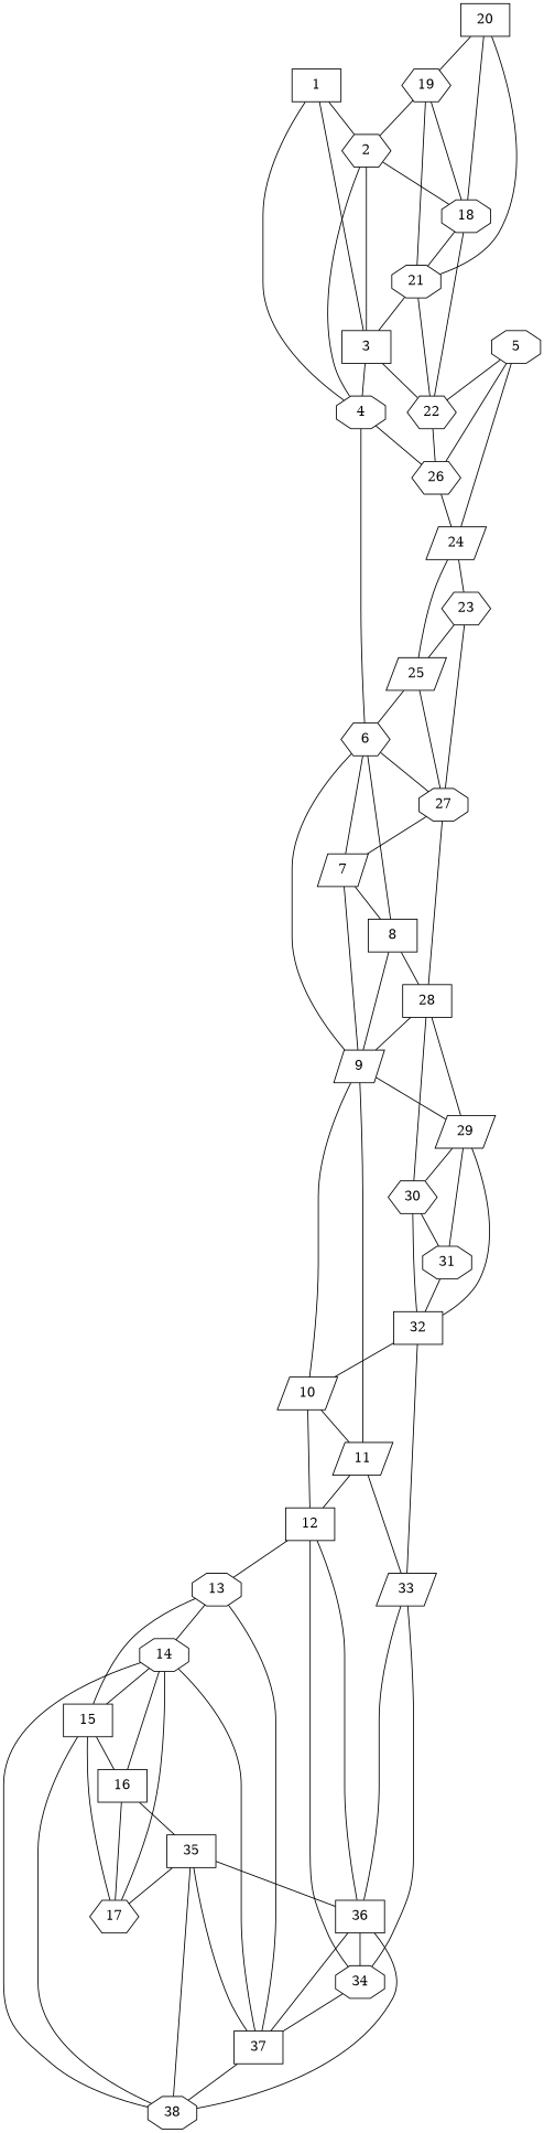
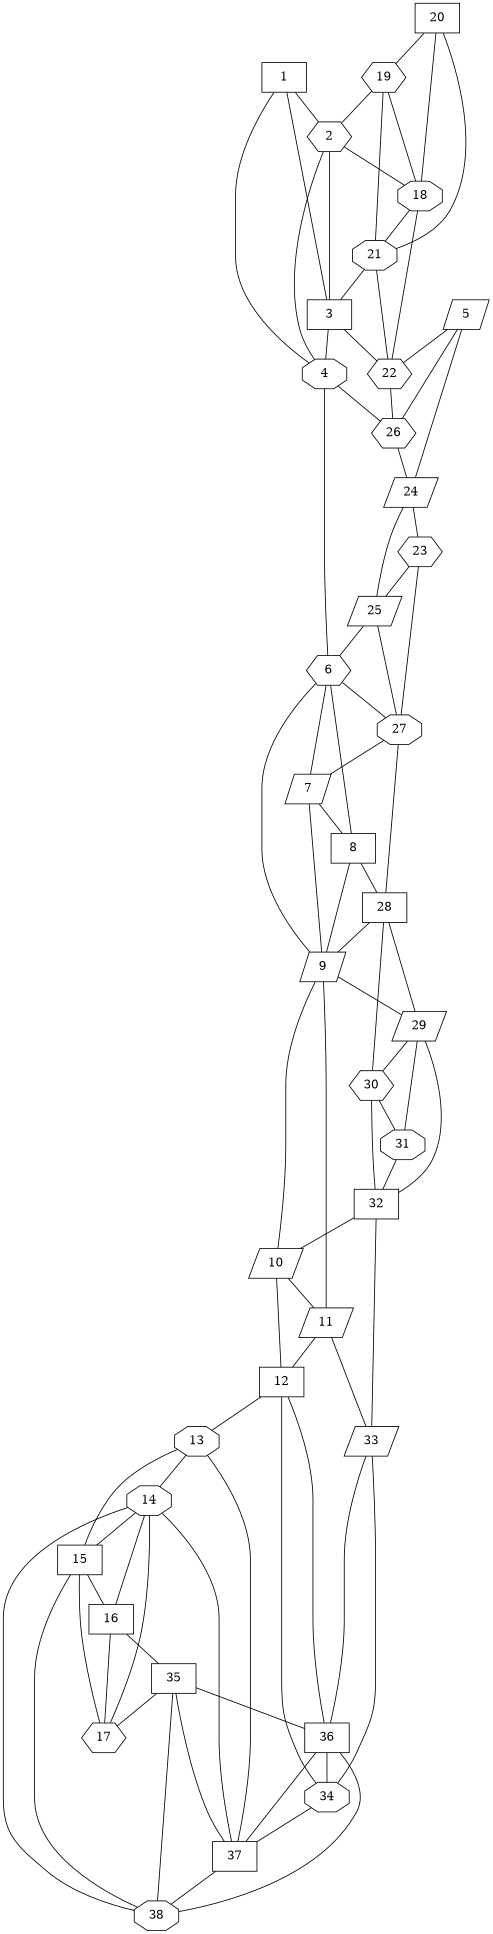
  graph {
    node [aaLength=5 shape=box type=1]
    edge [distance0=3.0 frequency=1 type0=1]
    1 [aaLength=14 sequence=HHHXKIHFVGIGGI type=0]
    2 [aaLength=10 sequence=NGNDVYGSNI shape=hexagon type=0]
    3 [aaLength=10 sequence=DLVIKTPAVR type=0]
    4 [aaLength=13 sequence=VRARXERVPIENR shape=octagon type=0]
    18 [aaLength=2 sequence=ER shape=octagon]
    22 [aaLength=3 sequence=PEI shape=hexagon]
    6 [aaLength=7 sequence=GNGPVVY shape=hexagon type=0]
    26 [sequence=YFRDT shape=hexagon]
    21 [aaLength=4 sequence=VPHS shape=octagon]
    7 [aaLength=6 sequence=PNYLII shape=parallelogram type=0]
    8 [aaLength=15 sequence=NARGDHLENYGNSLT type=0]
    9 [sequence=TDLVV shape=parallelogram type=0]
    27 [aaLength=4 sequence=ESEE shape=octagon]
    24 [aaLength=3 sequence=VAH shape=parallelogram]
    28 [sequence=RSAFE]
    29 [aaLength=3 sequence=FAE shape=parallelogram]
    23 [aaLength=2 sequence=LG shape=hexagon]
    25 [sequence=LEHGN shape=parallelogram]
-   5 [aaLength=16 sequence=EKKEEFAVTGTDGKTT shape=octagon type=0]
+   5 [aaLength=16 sequence=EKKEEFAVTGTDGKTT shape=parallelogram type=0]
    30 [aaLength=8 sequence=LGDVTFGV shape=hexagon]
    31 [aaLength=7 sequence=YTLEXRS shape=octagon]
    32 [aaLength=8 sequence=RAEQKAXV]
    10 [aaLength=18 sequence=GKRYLELKLKVPGFHNVL shape=parallelogram type=0]
    11 [aaLength=12 sequence=LAVIALFDSLGY shape=parallelogram type=0]
    12 [aaLength=16 sequence=ETNIYVIDDYAHTPDE type=0]
    33 [aaLength=6 sequence=ALEEFR shape=parallelogram]
    13 [aaLength=8 sequence=QPHRYSRL shape=octagon type=0]
    36 [aaLength=6 sequence=LLQTAK]
    34 [aaLength=6 sequence=RFSIAF shape=octagon]
    14 [aaLength=12 sequence=VYDAFEEKKNGI shape=octagon type=0]
    15 [aaLength=3 sequence=LKS type=0]
    37 [aaLength=4 sequence=DGNF]
    16 [aaLength=6 sequence=LGKEAY type=0]
    38 [aaLength=3 sequence=XIW shape=octagon]
    35 [aaLength=6 sequence=PELEKV]
    17 [aaLength=17 sequence=SENTVFLFVGAGDIIYS shape=hexagon type=0]
    19 [sequence=SAVAL shape=hexagon]
    20 [sequence=GSDKI]
    1 -- 2 [distance0=29.19437]
    1 -- 3 [distance0=64.92472 type0=2]
    1 -- 4 [distance0=79.77781 type0=3]
    2 -- 3 [distance0=44.74231 type0=2]
    2 -- 18 [type0=4]
    3 -- 4 [distance0=22.38038]
    3 -- 22 [type0=4]
    4 -- 2 [distance0=59.96729 type0=2]
    4 -- 6 [distance0=73.62376 type0=3]
    4 -- 26 [distance0=2.0 type0=4]
    18 -- 22 [distance0=38.0 type0=3]
    18 -- 21 [distance0=14.0 distance1=12.0 frequency=2 type1=4]
    22 -- 26 [distance0=18.0]
    6 -- 7 [distance0=20.04034]
    6 -- 8 [distance0=27.871 type0=2]
    6 -- 9 [distance0=57.19063 type0=3]
    6 -- 27 [type0=4]
    26 -- 24 [distance0=28.0 type0=3]
    21 -- 3 [distance0=7.0 type0=4]
    21 -- 22 [distance0=24.0 type0=2]
    7 -- 8 [distance0=10.29236 distance1=1.0 frequency=2 type1=4]
    8 -- 28 [distance0=2.0 type0=4]
    9 -- 7 [distance0=38.81601 type0=2]
    9 -- 8 [distance0=30.18584]
    9 -- 29 [distance0=1.0 type0=4]
    27 -- 7 [distance0=6.0 type0=4]
    27 -- 28 [distance0=34.0 type0=3]
    27 -- 23 [distance0=25.0 type0=2]
    27 -- 25 [distance0=18.0]
    24 -- 23 [distance0=15.0 distance1=12.0 frequency=2 type1=4]
    24 -- 25 [distance0=22.0 type0=3]
    28 -- 9 [distance0=5.0 type0=4]
    28 -- 29 [distance0=16.0]
    28 -- 30 [distance0=25.0 type0=2]
    29 -- 30 [distance0=9.0 distance1=6.0 frequency=2 type1=4]
    29 -- 31 [distance0=21.0 type0=3]
    23 -- 25 [distance0=7.0 distance1=5.0 frequency=2 type1=4]
    25 -- 6 [type0=4]
    5 -- 22 [distance0=26.0 type0=3]
    5 -- 26 [distance0=8.0]
    5 -- 24 [distance0=20.0 distance1=4.0 frequency=2 type0=2 type1=4]
    30 -- 31 [distance0=12.0 distance1=4.0 frequency=2 type0=2 type1=4]
    31 -- 32 [distance0=9.0 distance1=2.0 frequency=2 type1=4]
    32 -- 29 [distance0=30.0 type0=3]
    32 -- 30 [distance0=21.0 type0=2]
    32 -- 10 [type0=4]
    10 -- 9 [distance0=49.66397 type0=2]
    10 -- 11 [distance0=20.93345 distance1=2.0 frequency=2 type1=4]
    10 -- 12 [distance0=59.22805 type0=3]
    11 -- 9 [distance0=70.55619 type0=3]
    11 -- 12 [distance0=38.45441 type0=2]
    11 -- 33 [distance0=7.0 type0=4]
    12 -- 13 [distance0=37.00127]
    12 -- 36 [type0=4]
    33 -- 32 [distance0=50.0 type0=3]
    33 -- 36 [distance0=38.0 type0=2]
    33 -- 34 [distance0=10.0 distance1=4.0 frequency=2 type1=4]
    13 -- 14 [distance0=29.7796]
    13 -- 15 [distance0=52.80921 type0=3]
    13 -- 37 [type0=4]
    36 -- 34 [distance0=28.0]
    34 -- 12 [type0=4]
    34 -- 37 [distance0=57.0 type0=3]
    14 -- 15 [distance0=23.99221]
    14 -- 16 [distance0=26.44306 type0=2]
    14 -- 38 [type0=4]
    15 -- 16 [distance0=7.841721 distance1=0.0 frequency=2 type1=5]
    37 -- 36 [distance0=29.0]
    37 -- 14 [distance0=14.0 type0=4]
    37 -- 38 [distance0=33.0 type0=2]
    16 -- 35 [distance0=5.0 type0=4]
    38 -- 36 [distance0=62.0 type0=3]
    38 -- 15 [distance0=2.0 type0=4]
    35 -- 36 [distance0=81.0 type0=3]
    35 -- 37 [distance0=52.0 type0=2]
    35 -- 38 [distance0=19.0]
    35 -- 17 [type0=4]
    17 -- 14 [distance0=45.01998 type0=3]
    17 -- 15 [distance0=24.26732 type0=2]
    17 -- 16 [distance0=20.00673]
    19 -- 2 [distance0=4.0 type0=4]
    19 -- 18 [distance0=22.0]
    19 -- 21 [distance0=36.0 type0=3]
    20 -- 18 [distance0=46.0 type0=2]
    20 -- 21 [distance0=60.0 type0=3]
    20 -- 19 [distance0=24.0 distance1=19.0 frequency=2 type1=4]
  }
